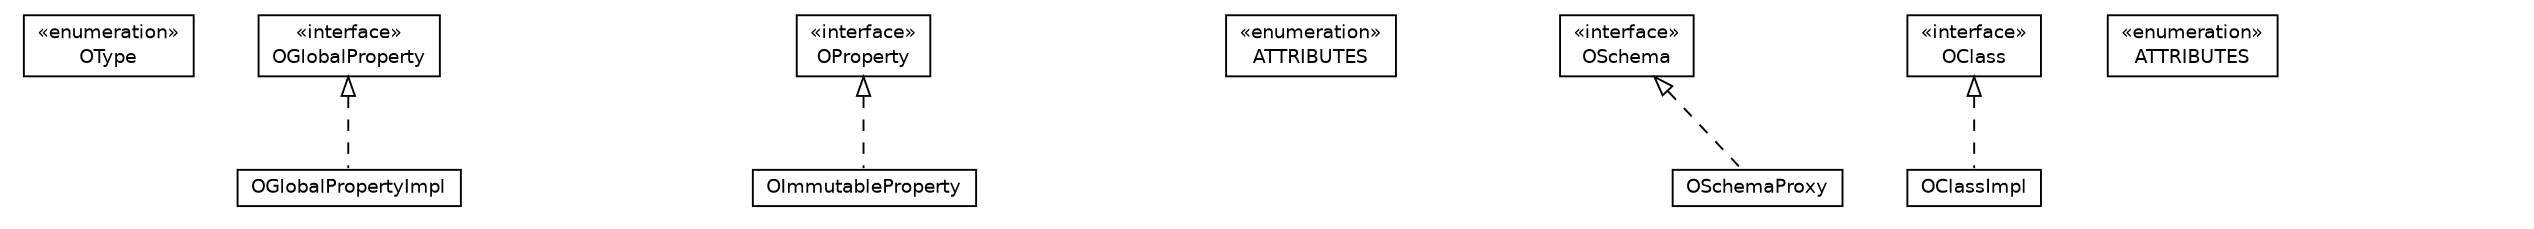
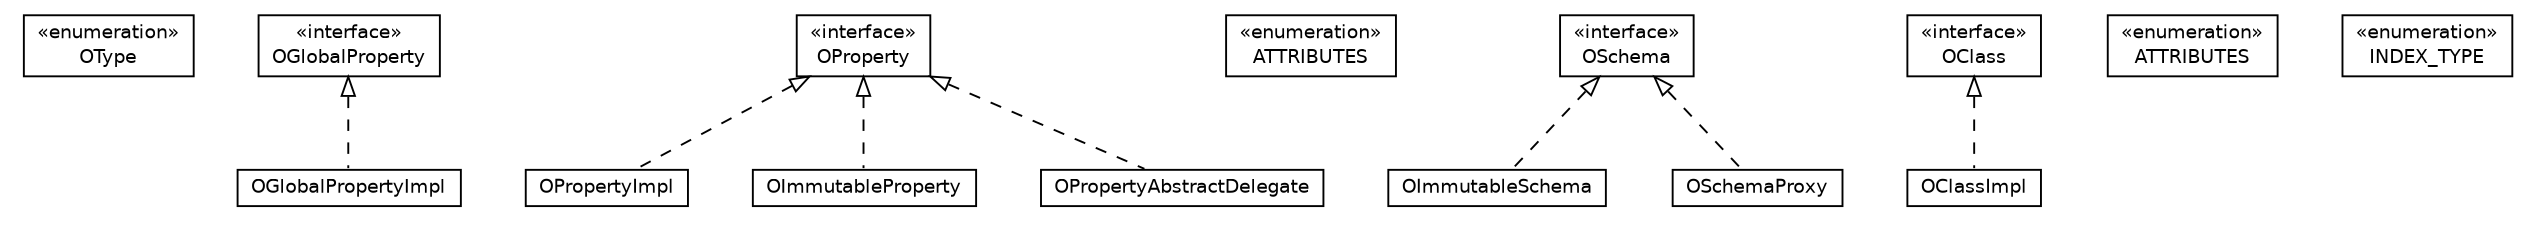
  digraph {
    nodesep=0.25
    ranksep=0.5
    node [fontcolor=black fontname=Helvetica fontsize=10.0 shape=plaintext]
    edge [arrowtail=empty dir=back fontname=Helvetica fontsize=10 headport=p labelfontname=Helvetica labelfontsize=10 style=dashed tailport=p]
    n1 [label=<<table title="com.orientechnologies.orient.core.metadata.schema.OType" border="0" cellborder="1" cellspacing="0" cellpadding="2" port="p" href="./OType.html"> 		<tr><td><table border="0" cellspacing="0" cellpadding="1"> <tr><td align="center" balign="center"> &#171;enumeration&#187; </td></tr> <tr><td align="center" balign="center"> OType </td></tr> 		</table></td></tr> 		</table>>]
    n2 [label=<<table title="com.orientechnologies.orient.core.metadata.schema.OGlobalProperty" border="0" cellborder="1" cellspacing="0" cellpadding="2" port="p" href="./OGlobalProperty.html"> 		<tr><td><table border="0" cellspacing="0" cellpadding="1"> <tr><td align="center" balign="center"> &#171;interface&#187; </td></tr> <tr><td align="center" balign="center"> OGlobalProperty </td></tr> 		</table></td></tr> 		</table>>]
    n3 [label=<<table title="com.orientechnologies.orient.core.metadata.schema.OGlobalPropertyImpl" border="0" cellborder="1" cellspacing="0" cellpadding="2" port="p" href="./OGlobalPropertyImpl.html"> 		<tr><td><table border="0" cellspacing="0" cellpadding="1"> <tr><td align="center" balign="center"> OGlobalPropertyImpl </td></tr> 		</table></td></tr> 		</table>>]
    n4 [label=<<table title="com.orientechnologies.orient.core.metadata.schema.OProperty" border="0" cellborder="1" cellspacing="0" cellpadding="2" port="p" href="./OProperty.html"> 		<tr><td><table border="0" cellspacing="0" cellpadding="1"> <tr><td align="center" balign="center"> &#171;interface&#187; </td></tr> <tr><td align="center" balign="center"> OProperty </td></tr> 		</table></td></tr> 		</table>>]
+   n5 [label=<<table title="com.orientechnologies.orient.core.metadata.schema.OPropertyImpl" border="0" cellborder="1" cellspacing="0" cellpadding="2" port="p" href="./OPropertyImpl.html"> 		<tr><td><table border="0" cellspacing="0" cellpadding="1"> <tr><td align="center" balign="center"> OPropertyImpl </td></tr> 		</table></td></tr> 		</table>>]
    n6 [label=<<table title="com.orientechnologies.orient.core.metadata.schema.OImmutableProperty" border="0" cellborder="1" cellspacing="0" cellpadding="2" port="p" href="./OImmutableProperty.html"> 		<tr><td><table border="0" cellspacing="0" cellpadding="1"> <tr><td align="center" balign="center"> OImmutableProperty </td></tr> 		</table></td></tr> 		</table>>]
+   n7 [label=<<table title="com.orientechnologies.orient.core.metadata.schema.OPropertyAbstractDelegate" border="0" cellborder="1" cellspacing="0" cellpadding="2" port="p" href="./OPropertyAbstractDelegate.html"> 		<tr><td><table border="0" cellspacing="0" cellpadding="1"> <tr><td align="center" balign="center"> OPropertyAbstractDelegate </td></tr> 		</table></td></tr> 		</table>>]
    n8 [label=<<table title="com.orientechnologies.orient.core.metadata.schema.OProperty.ATTRIBUTES" border="0" cellborder="1" cellspacing="0" cellpadding="2" port="p" href="./OProperty.ATTRIBUTES.html"> 		<tr><td><table border="0" cellspacing="0" cellpadding="1"> <tr><td align="center" balign="center"> &#171;enumeration&#187; </td></tr> <tr><td align="center" balign="center"> ATTRIBUTES </td></tr> 		</table></td></tr> 		</table>>]
    n9 [label=<<table title="com.orientechnologies.orient.core.metadata.schema.OSchema" border="0" cellborder="1" cellspacing="0" cellpadding="2" port="p" href="./OSchema.html"> 		<tr><td><table border="0" cellspacing="0" cellpadding="1"> <tr><td align="center" balign="center"> &#171;interface&#187; </td></tr> <tr><td align="center" balign="center"> OSchema </td></tr> 		</table></td></tr> 		</table>>]
+   n10 [label=<<table title="com.orientechnologies.orient.core.metadata.schema.OImmutableSchema" border="0" cellborder="1" cellspacing="0" cellpadding="2" port="p" href="./OImmutableSchema.html"> 		<tr><td><table border="0" cellspacing="0" cellpadding="1"> <tr><td align="center" balign="center"> OImmutableSchema </td></tr> 		</table></td></tr> 		</table>>]
    n11 [label=<<table title="com.orientechnologies.orient.core.metadata.schema.OSchemaProxy" border="0" cellborder="1" cellspacing="0" cellpadding="2" port="p" href="./OSchemaProxy.html"> 		<tr><td><table border="0" cellspacing="0" cellpadding="1"> <tr><td align="center" balign="center"> OSchemaProxy </td></tr> 		</table></td></tr> 		</table>>]
    n12 [label=<<table title="com.orientechnologies.orient.core.metadata.schema.OClass" border="0" cellborder="1" cellspacing="0" cellpadding="2" port="p" href="./OClass.html"> 		<tr><td><table border="0" cellspacing="0" cellpadding="1"> <tr><td align="center" balign="center"> &#171;interface&#187; </td></tr> <tr><td align="center" balign="center"> OClass </td></tr> 		</table></td></tr> 		</table>>]
    n13 [label=<<table title="com.orientechnologies.orient.core.metadata.schema.OClassImpl" border="0" cellborder="1" cellspacing="0" cellpadding="2" port="p" href="./OClassImpl.html"> 		<tr><td><table border="0" cellspacing="0" cellpadding="1"> <tr><td align="center" balign="center"> OClassImpl </td></tr> 		</table></td></tr> 		</table>>]
    n14 [label=<<table title="com.orientechnologies.orient.core.metadata.schema.OClass.ATTRIBUTES" border="0" cellborder="1" cellspacing="0" cellpadding="2" port="p" href="./OClass.ATTRIBUTES.html"> 		<tr><td><table border="0" cellspacing="0" cellpadding="1"> <tr><td align="center" balign="center"> &#171;enumeration&#187; </td></tr> <tr><td align="center" balign="center"> ATTRIBUTES </td></tr> 		</table></td></tr> 		</table>>]
+   n15 [label=<<table title="com.orientechnologies.orient.core.metadata.schema.OClass.INDEX_TYPE" border="0" cellborder="1" cellspacing="0" cellpadding="2" port="p" href="./OClass.INDEX_TYPE.html"> 		<tr><td><table border="0" cellspacing="0" cellpadding="1"> <tr><td align="center" balign="center"> &#171;enumeration&#187; </td></tr> <tr><td align="center" balign="center"> INDEX_TYPE </td></tr> 		</table></td></tr> 		</table>>]
    n2 -> n3
+   n4 -> n5
    n4 -> n6
+   n4 -> n7
+   n9 -> n10
    n9 -> n11
    n12 -> n13
  }
